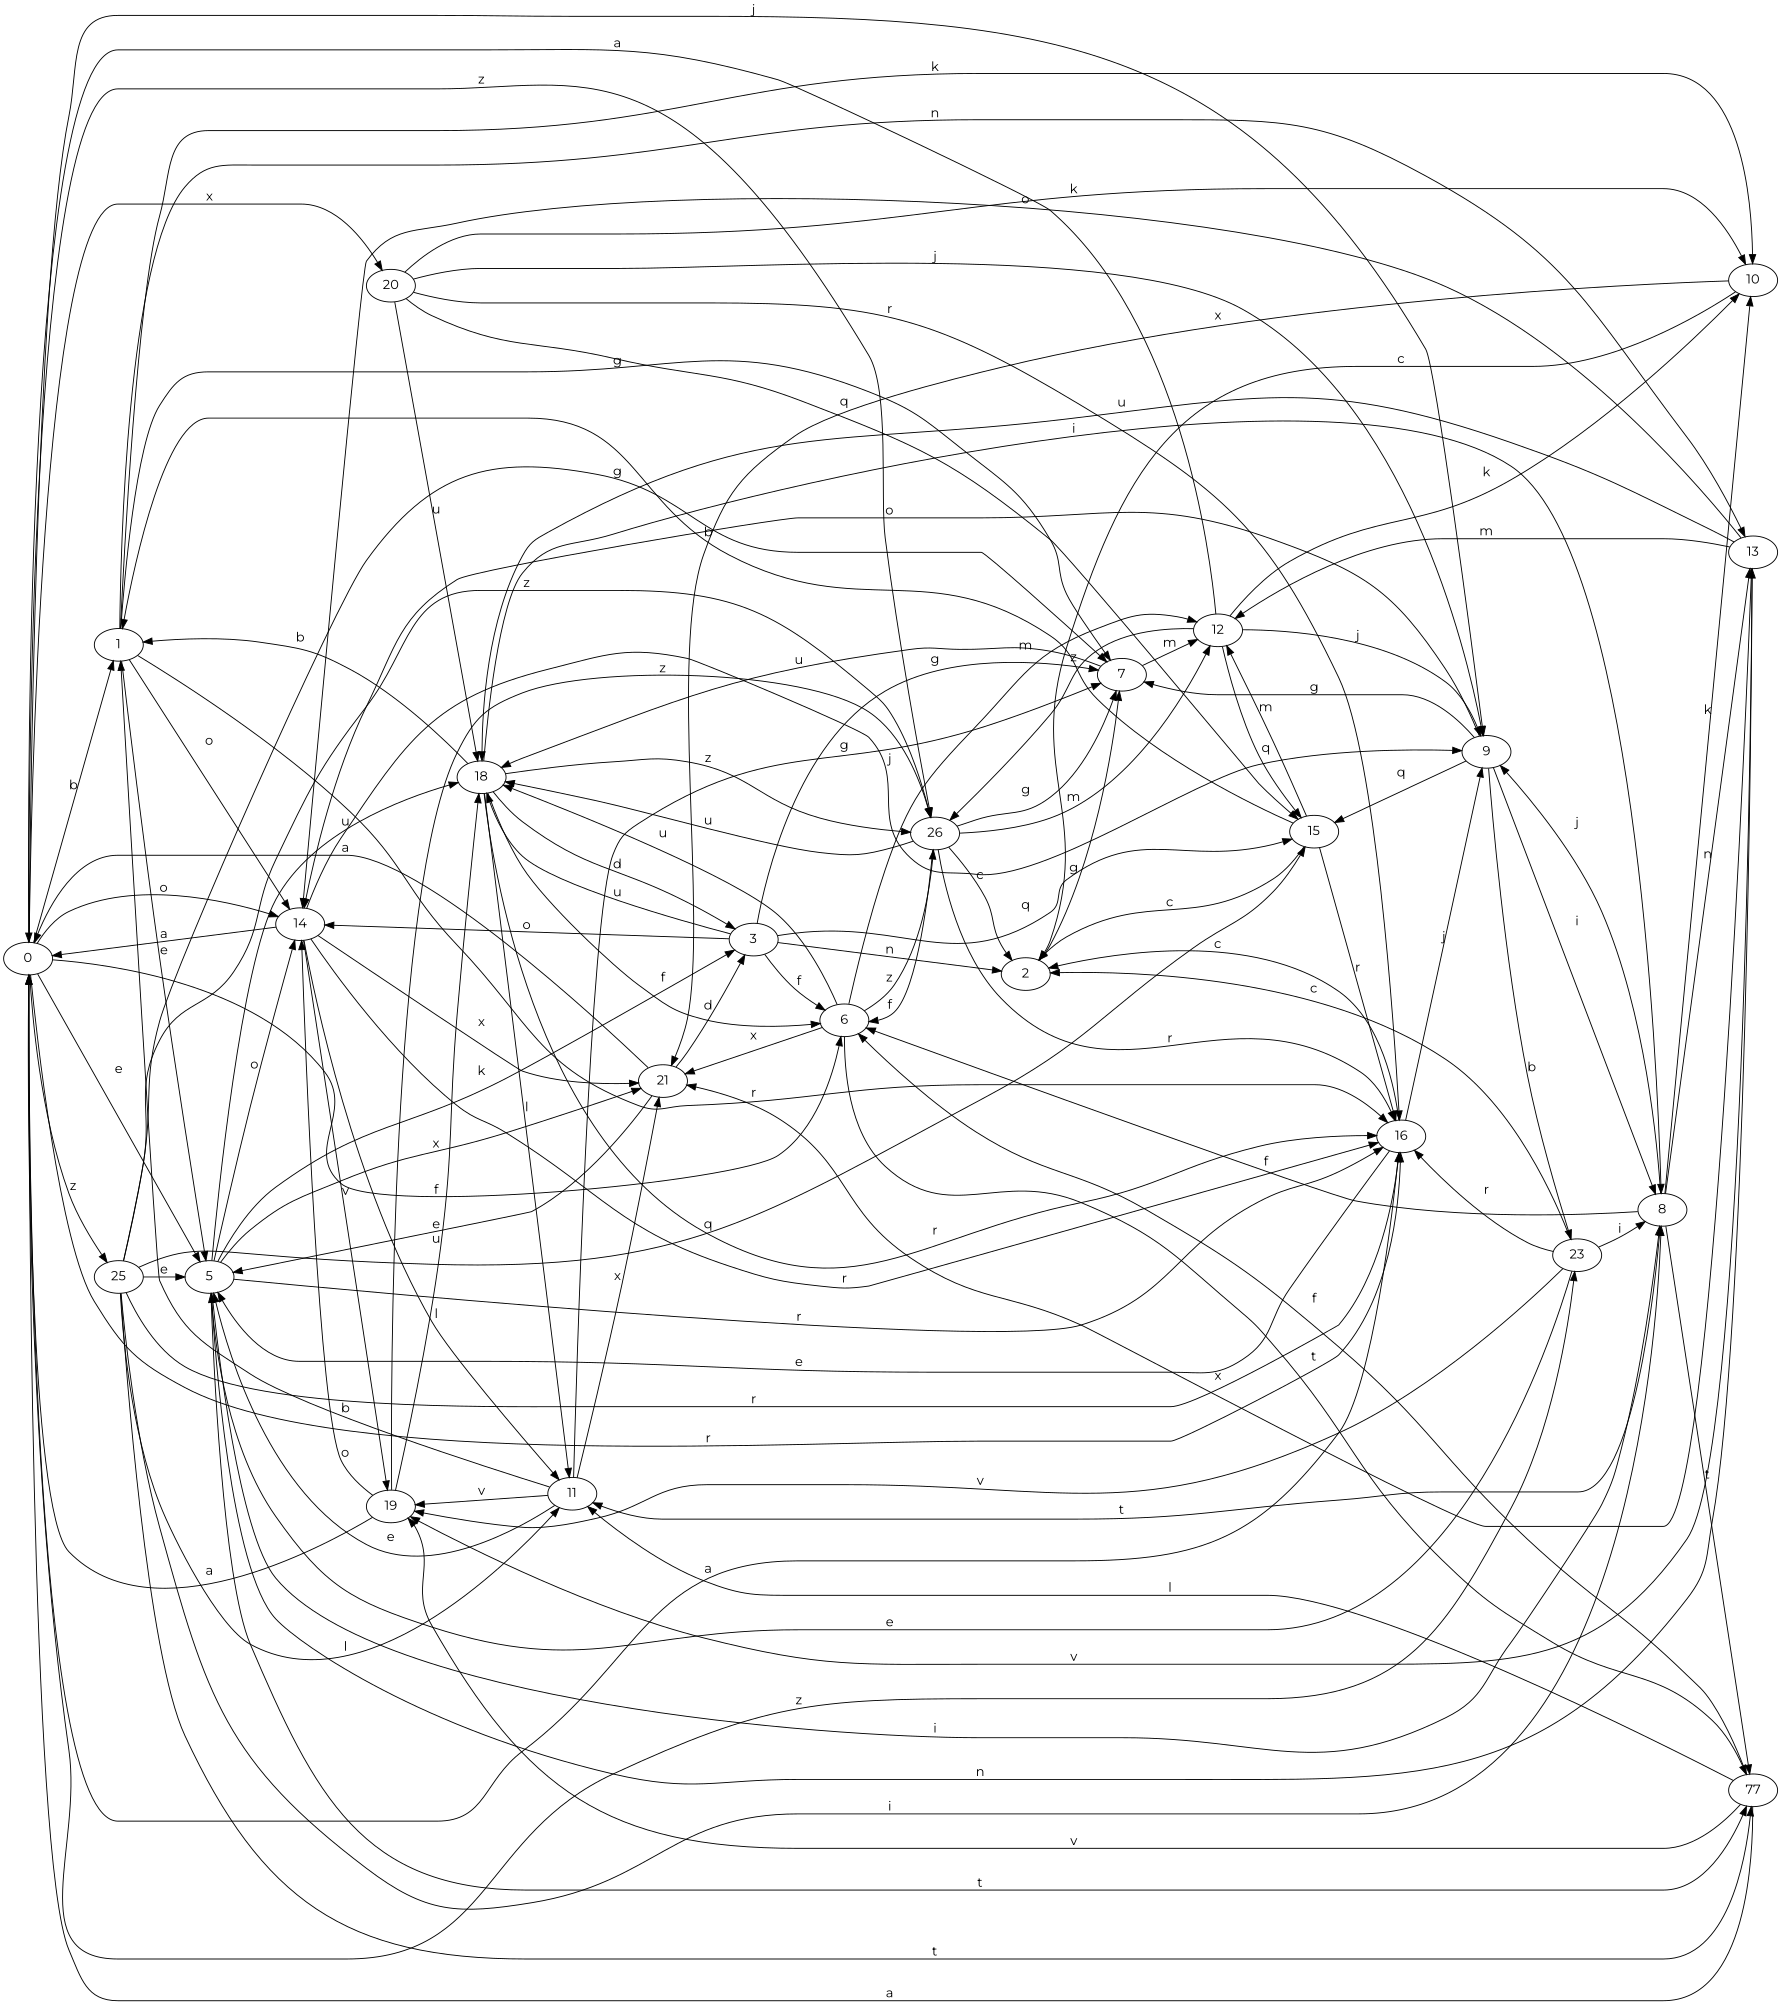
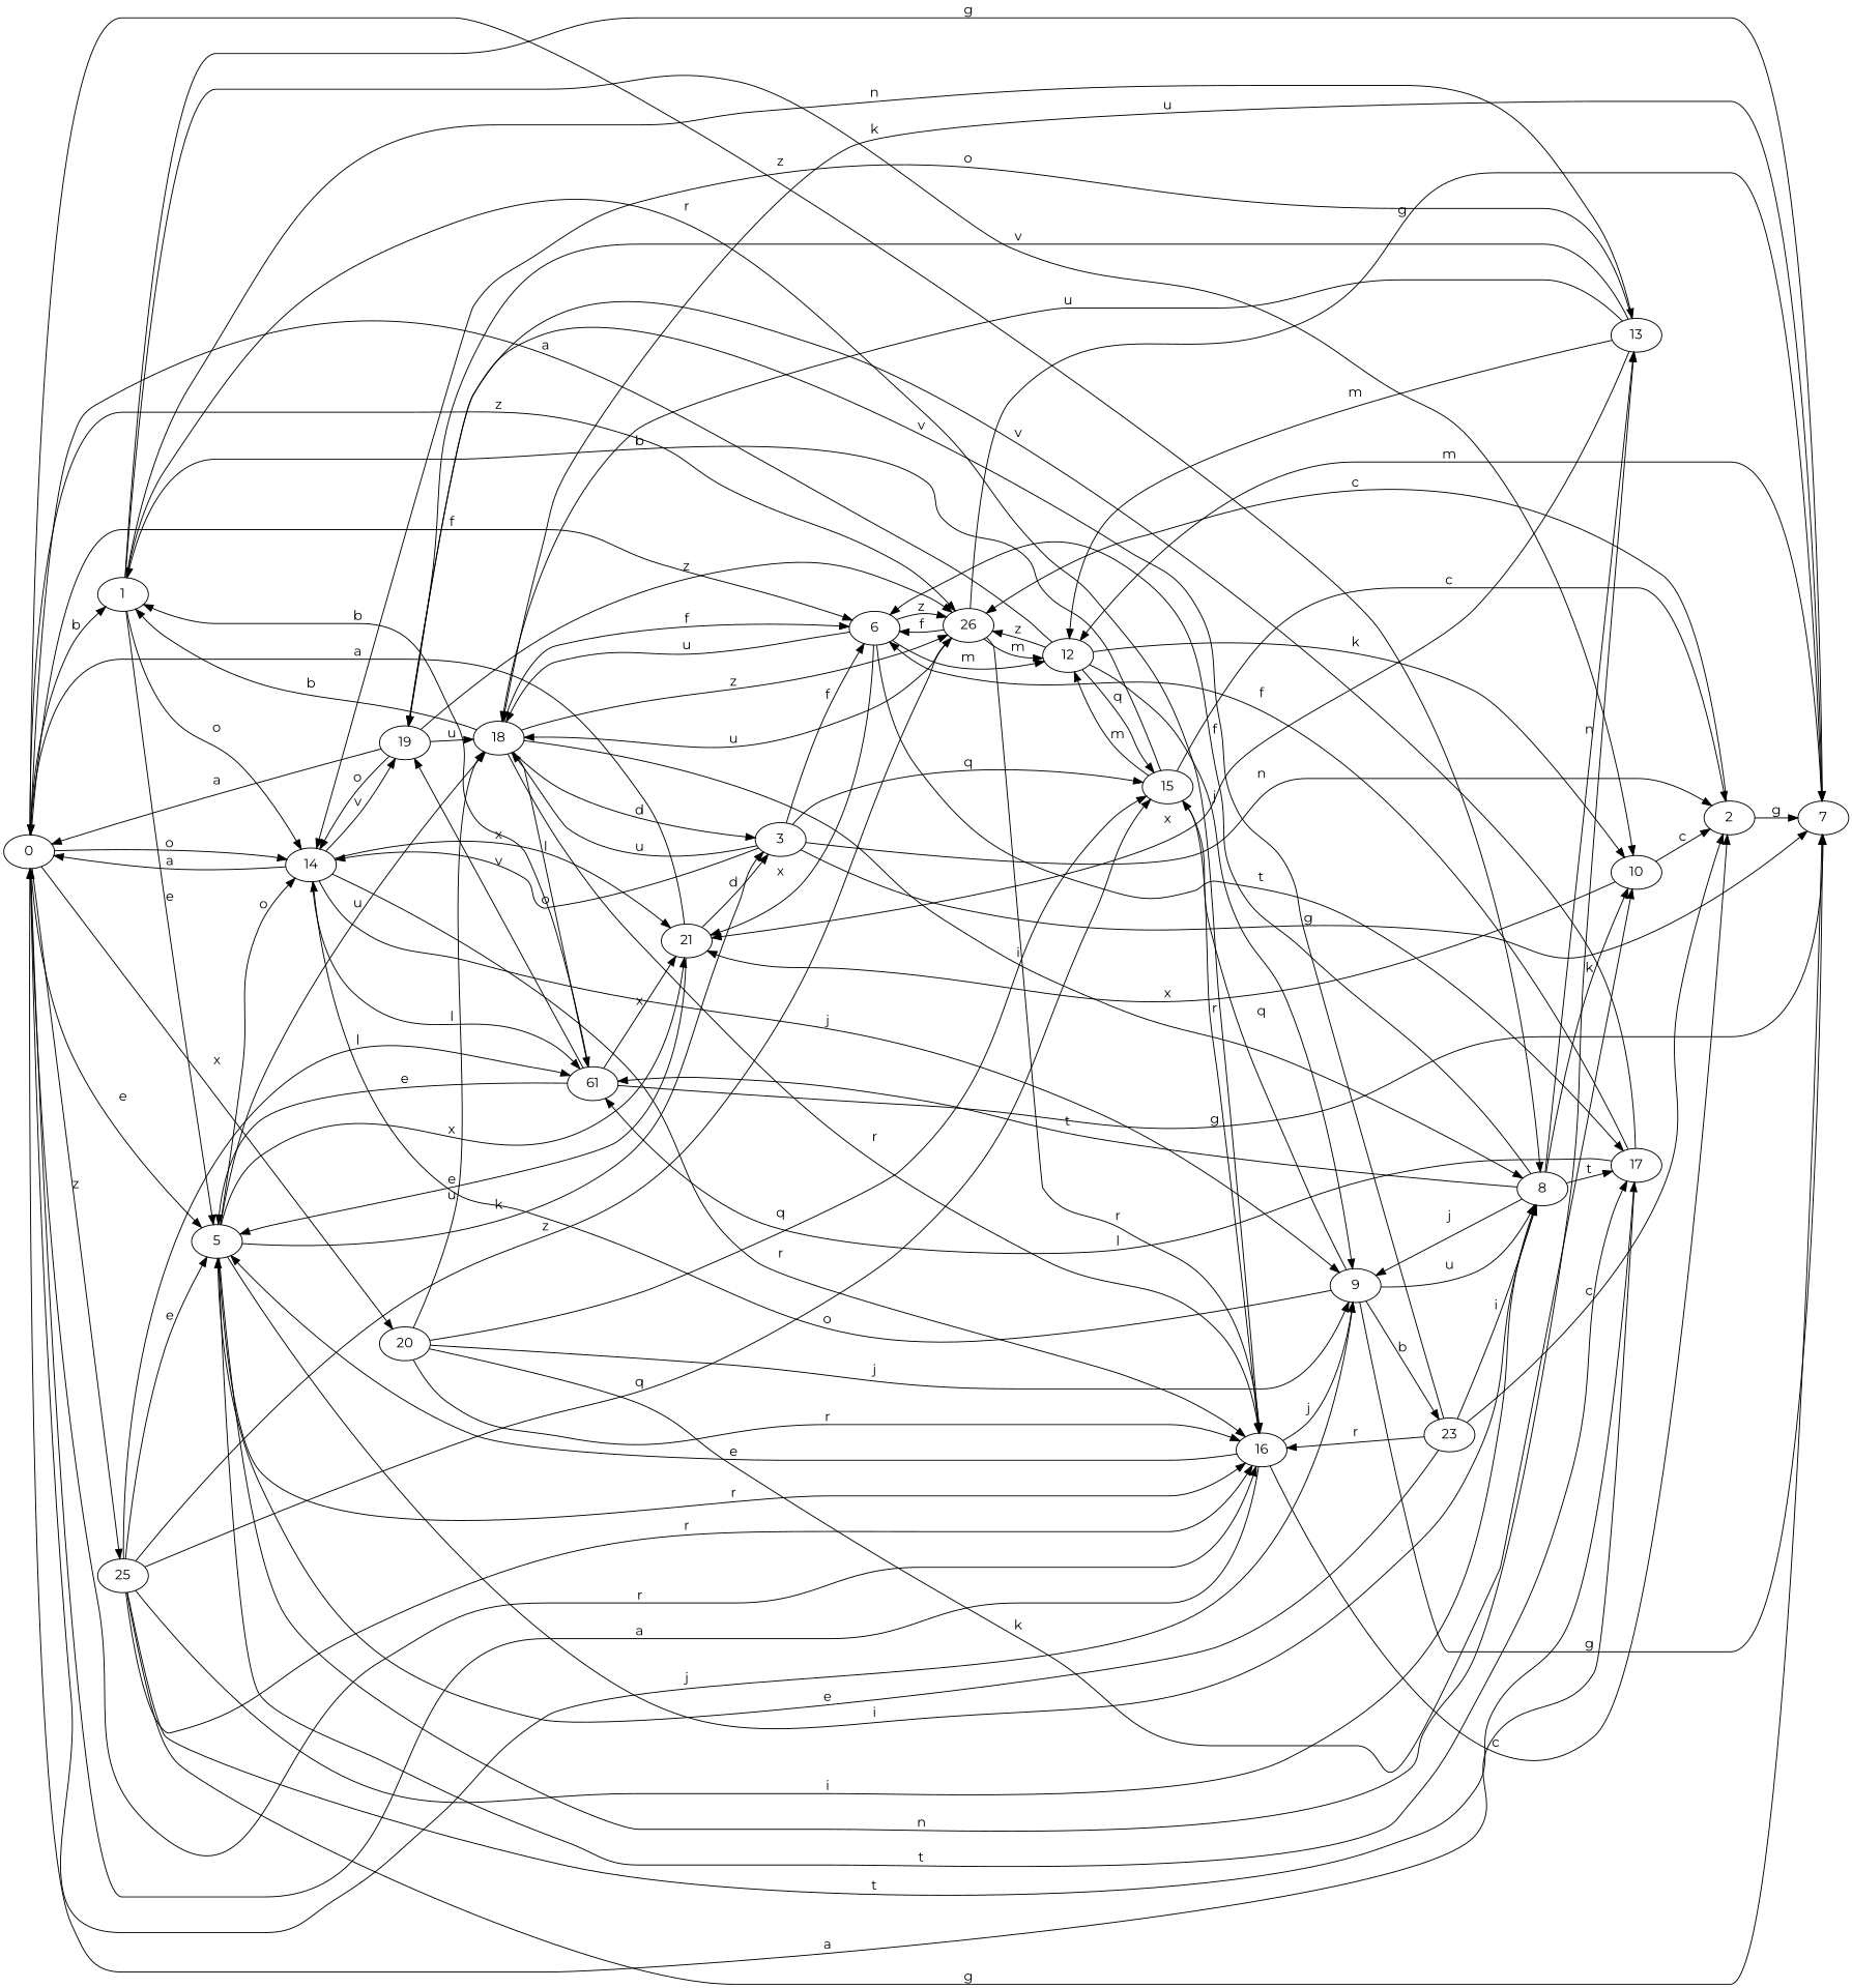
  strict digraph {
    fontname=Montserrat
    rankdir=LR
    node [fontname=Montserrat]
    edge [fontname=Montserrat]
    0
    1
    5
    6
    9
    14
    16
    20
    23
    25
    26
    7
    10
    13
    3
    18
    8
-   17 [label=77]
+   17
    21
    12
    15
-   11
+   11 [label=61]
    19
    2
    0 -> 1 [label=b]
    0 -> 5 [label=e]
    0 -> 6 [label=f]
    0 -> 9 [label=j]
    0 -> 14 [label=o]
    0 -> 16 [label=r]
    0 -> 20 [label=x]
-   0 -> 23 [label=z]
+   0 -> 8 [label=z]
    0 -> 25 [label=z]
    0 -> 26 [label=z]
    1 -> 5 [label=e]
    1 -> 14 [label=o]
    1 -> 16 [label=r]
    1 -> 7 [label=g]
    1 -> 10 [label=k]
    1 -> 13 [label=n]
    5 -> 14 [label=o]
    5 -> 16 [label=r]
    5 -> 13 [label=n]
    5 -> 3 [label=k]
    5 -> 18 [label=u]
    5 -> 8 [label=i]
    5 -> 17 [label=t]
    5 -> 21 [label=x]
    6 -> 26 [label=z]
    6 -> 18 [label=u]
    6 -> 17 [label=t]
    6 -> 21 [label=x]
    6 -> 12 [label=m]
    9 -> 14 [label=o]
    9 -> 23 [label=b]
    9 -> 7 [label=g]
-   9 -> 8 [label=i]
+   9 -> 8 [label=u]
    9 -> 15 [label=q]
    14 -> 0 [label=a]
    14 -> 9 [label=j]
    14 -> 16 [label=r]
    14 -> 21 [label=x]
    14 -> 11 [label=l]
    14 -> 19 [label=v]
    16 -> 0 [label=a]
    16 -> 5 [label=e]
    16 -> 9 [label=j]
    16 -> 2 [label=c]
    20 -> 9 [label=j]
    20 -> 16 [label=r]
    20 -> 10 [label=k]
    20 -> 18 [label=u]
    20 -> 15 [label=q]
    23 -> 5 [label=e]
    23 -> 16 [label=r]
    23 -> 8 [label=i]
    23 -> 19 [label=v]
    23 -> 2 [label=c]
    25 -> 5 [label=e]
    25 -> 16 [label=r]
    25 -> 26 [label=z]
    25 -> 7 [label=g]
    25 -> 8 [label=i]
    25 -> 17 [label=t]
    25 -> 15 [label=q]
    25 -> 11 [label=l]
    26 -> 6 [label=f]
    26 -> 16 [label=r]
    26 -> 7 [label=g]
    26 -> 18 [label=u]
    26 -> 12 [label=m]
-   26 -> 2 [label=c]
+   2 -> 26 [label=c]
    7 -> 18 [label=u]
    7 -> 12 [label=m]
    10 -> 21 [label=x]
    10 -> 2 [label=c]
    13 -> 14 [label=o]
    13 -> 18 [label=u]
    13 -> 21 [label=x]
    13 -> 12 [label=m]
    13 -> 19 [label=v]
    3 -> 6 [label=f]
    3 -> 14 [label=o]
    3 -> 7 [label=g]
    3 -> 18 [label=u]
    3 -> 15 [label=q]
    3 -> 2 [label=n]
    18 -> 1 [label=b]
    18 -> 6 [label=f]
    18 -> 16 [label=r]
    18 -> 26 [label=z]
    18 -> 3 [label=d]
    18 -> 8 [label=i]
    18 -> 11 [label=l]
    8 -> 6 [label=f]
    8 -> 9 [label=j]
    8 -> 10 [label=k]
    8 -> 13 [label=n]
    8 -> 17 [label=t]
    8 -> 11 [label=t]
    17 -> 0 [label=a]
    17 -> 6 [label=f]
    17 -> 11 [label=l]
    17 -> 19 [label=v]
    21 -> 0 [label=a]
    21 -> 5 [label=e]
    21 -> 3 [label=d]
    12 -> 0 [label=a]
    12 -> 9 [label=j]
    12 -> 26 [label=z]
    12 -> 10 [label=k]
    12 -> 15 [label=q]
    15 -> 1 [label=b]
    15 -> 16 [label=r]
    15 -> 12 [label=m]
    15 -> 2 [label=c]
    11 -> 1 [label=b]
    11 -> 5 [label=e]
    11 -> 7 [label=g]
    11 -> 21 [label=x]
    11 -> 19 [label=v]
    19 -> 0 [label=a]
    19 -> 14 [label=o]
    19 -> 26 [label=z]
    19 -> 18 [label=u]
    2 -> 7 [label=g]
  }
